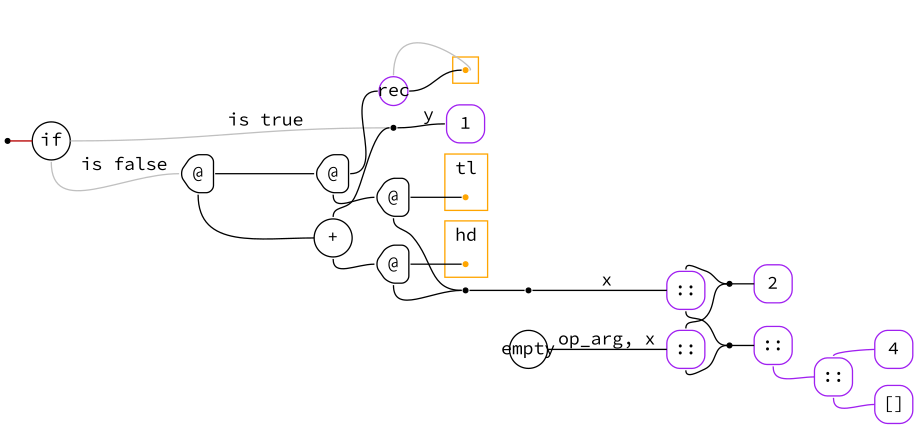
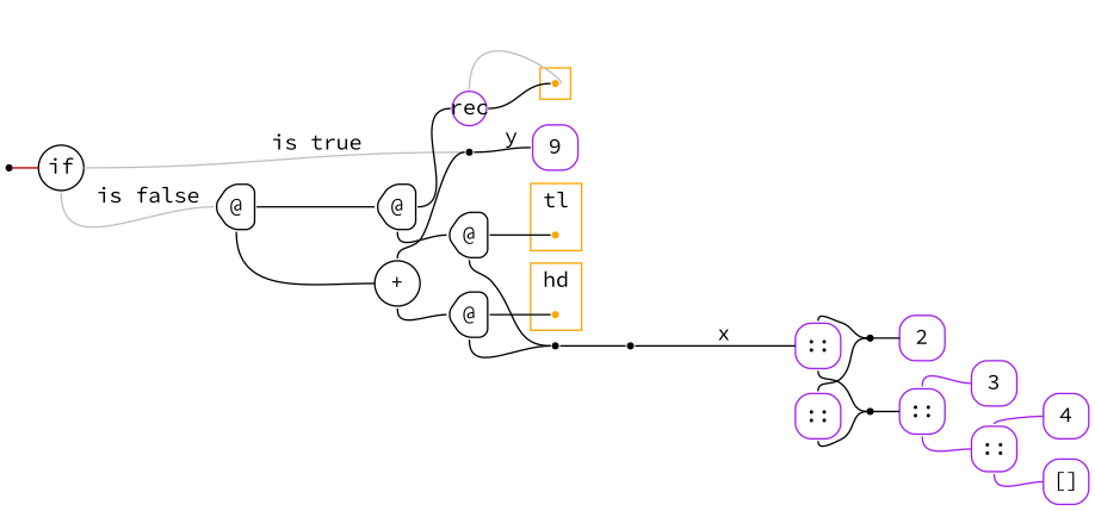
  digraph {
    fontname="Source Code Pro"
    labeldistance=0
    nodesep=.175
    rankdir=LR
    ranksep=.175
    node [color=purple fixedsize=true fontname="Source Code Pro" orientation=90 shape=point style=rounded]
    edge [arrowhead=none arrowtail=none fontname="Source Code Pro" headport=w tailport=e]
    ndcluster_nd241 [color=orange style=""]
    ndcluster_nd160 [color=orange style=""]
    ndcluster_nd169 [color=orange style=""]
    nd1 [color="" orientation="" style=""]
    n5 [color="#000000" height=.4 label=if shape=circle width=.4 orientation=""]
    n6 [color="#000000" height=.4 label="@" shape=house width=.4]
    n7 [label=" " color=""]
    n8 [height=.4 label=2 shape=square width=.4]
+   n9 [height=.4 label=3 shape=square width=.4]
    n10 [height=.4 label=4 shape=square width=.4]
    n11 [height=.4 label="[]" shape=square width=.4]
    n12 [height=.4 label="::" shape=square width=.4]
    n13 [height=.4 label="::" shape=square width=.4]
    n14 [height=.4 label="::" shape=square width=.4]
    n15 [label=" " color=""]
    n16 [label=" " color=""]
-   n17 [height=.4 label=1 shape=square width=.4]
+   n17 [height=.4 label=9 shape=square width=.4]
    n18 [height=.3 label=rec shape=circle width=.3 orientation=""]
    n19 [color="#000000" height=.4 label="@" shape=house width=.4]
    n20 [color="#000000" height=.4 label="+" shape=circle width=.4 orientation=""]
-   n21 [color="#000000" height=.4 label=empty shape=circle width=.4 orientation=""]
    n22 [height=.4 label="::" shape=square width=.4]
    n23 [color="#000000" height=.4 label="@" shape=house width=.4]
    n24 [color="#000000" height=.4 label="@" shape=house width=.4]
    n25 [label=" " color=""]
    n26 [label=" " color=""]
    subgraph cluster_1 {
      color=orange
      style=fill
      ndcluster_nd241
    }
    subgraph cluster_2 {
      color=orange
      label=hd
      style=fill
      ndcluster_nd169
    }
    subgraph cluster_3 {
      color=orange
      label=tl
      style=fill
      ndcluster_nd160
    }
    nd1 -> n5 [color="#b70000"]
    n5 -> n6 [color=grey label="is false" tailport=s]
    n5 -> n7 [color=grey label="is true"]
    n6 -> n19
    n6 -> n20 [tailport=s]
    n7 -> n17 [label=y]
    n12 -> n10 [color=purple tailport=n]
    n12 -> n11 [color=purple tailport=s]
+   n13 -> n9 [color=purple tailport=n]
    n13 -> n12 [color=purple tailport=s]
    n14 -> n15 [tailport=n]
    n14 -> n16 [tailport=s]
    n15 -> n8
    n16 -> n13
    n18 -> ndcluster_nd241 [color=grey dir=back headport=e tailport=n]
    n18 -> ndcluster_nd241
    n19 -> n18 [color=black]
    n19 -> n23 [tailport=s]
    n20 -> n7 [tailport=n]
    n20 -> n24 [tailport=s]
-   n21 -> n22 [label="op_arg, x"]
    n22 -> n15 [tailport=n]
    n22 -> n16 [tailport=s]
    n23 -> ndcluster_nd160
    n23 -> n25 [tailport=s]
    n24 -> ndcluster_nd169
    n24 -> n25 [tailport=s]
    n25 -> n26
    n26 -> n14 [label=x]
  }
